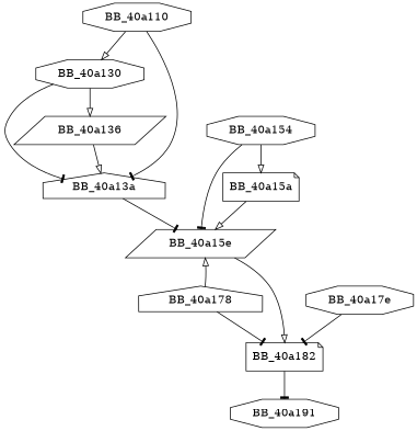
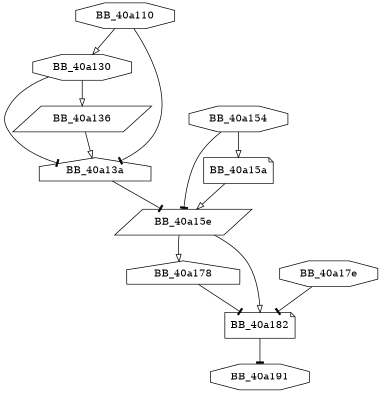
  digraph {
    node [shape=octagon]
    edge [arrowhead=onormal]
    BB_40a110
    BB_40a130
    BB_40a13a [shape=house]
    BB_40a136 [shape=parallelogram]
    BB_40a15e [shape=parallelogram]
    BB_40a154
    BB_40a15a [shape=note]
    BB_40a178 [shape=house]
    BB_40a182 [shape=note]
    BB_40a191
    BB_40a17e
    BB_40a110 -> BB_40a130
    BB_40a110 -> BB_40a13a [arrowhead=tee]
    BB_40a130 -> BB_40a13a [arrowhead=tee]
    BB_40a130 -> BB_40a136
    BB_40a13a -> BB_40a15e [arrowhead=tee]
    BB_40a136 -> BB_40a13a
-   BB_40a178 -> BB_40a15e
+   BB_40a15e -> BB_40a178
    BB_40a15e -> BB_40a182
    BB_40a154 -> BB_40a15e [arrowhead=tee]
    BB_40a154 -> BB_40a15a
    BB_40a15a -> BB_40a15e
    BB_40a178 -> BB_40a182 [arrowhead=tee]
    BB_40a182 -> BB_40a191 [arrowhead=tee]
    BB_40a17e -> BB_40a182 [arrowhead=tee]
  }
